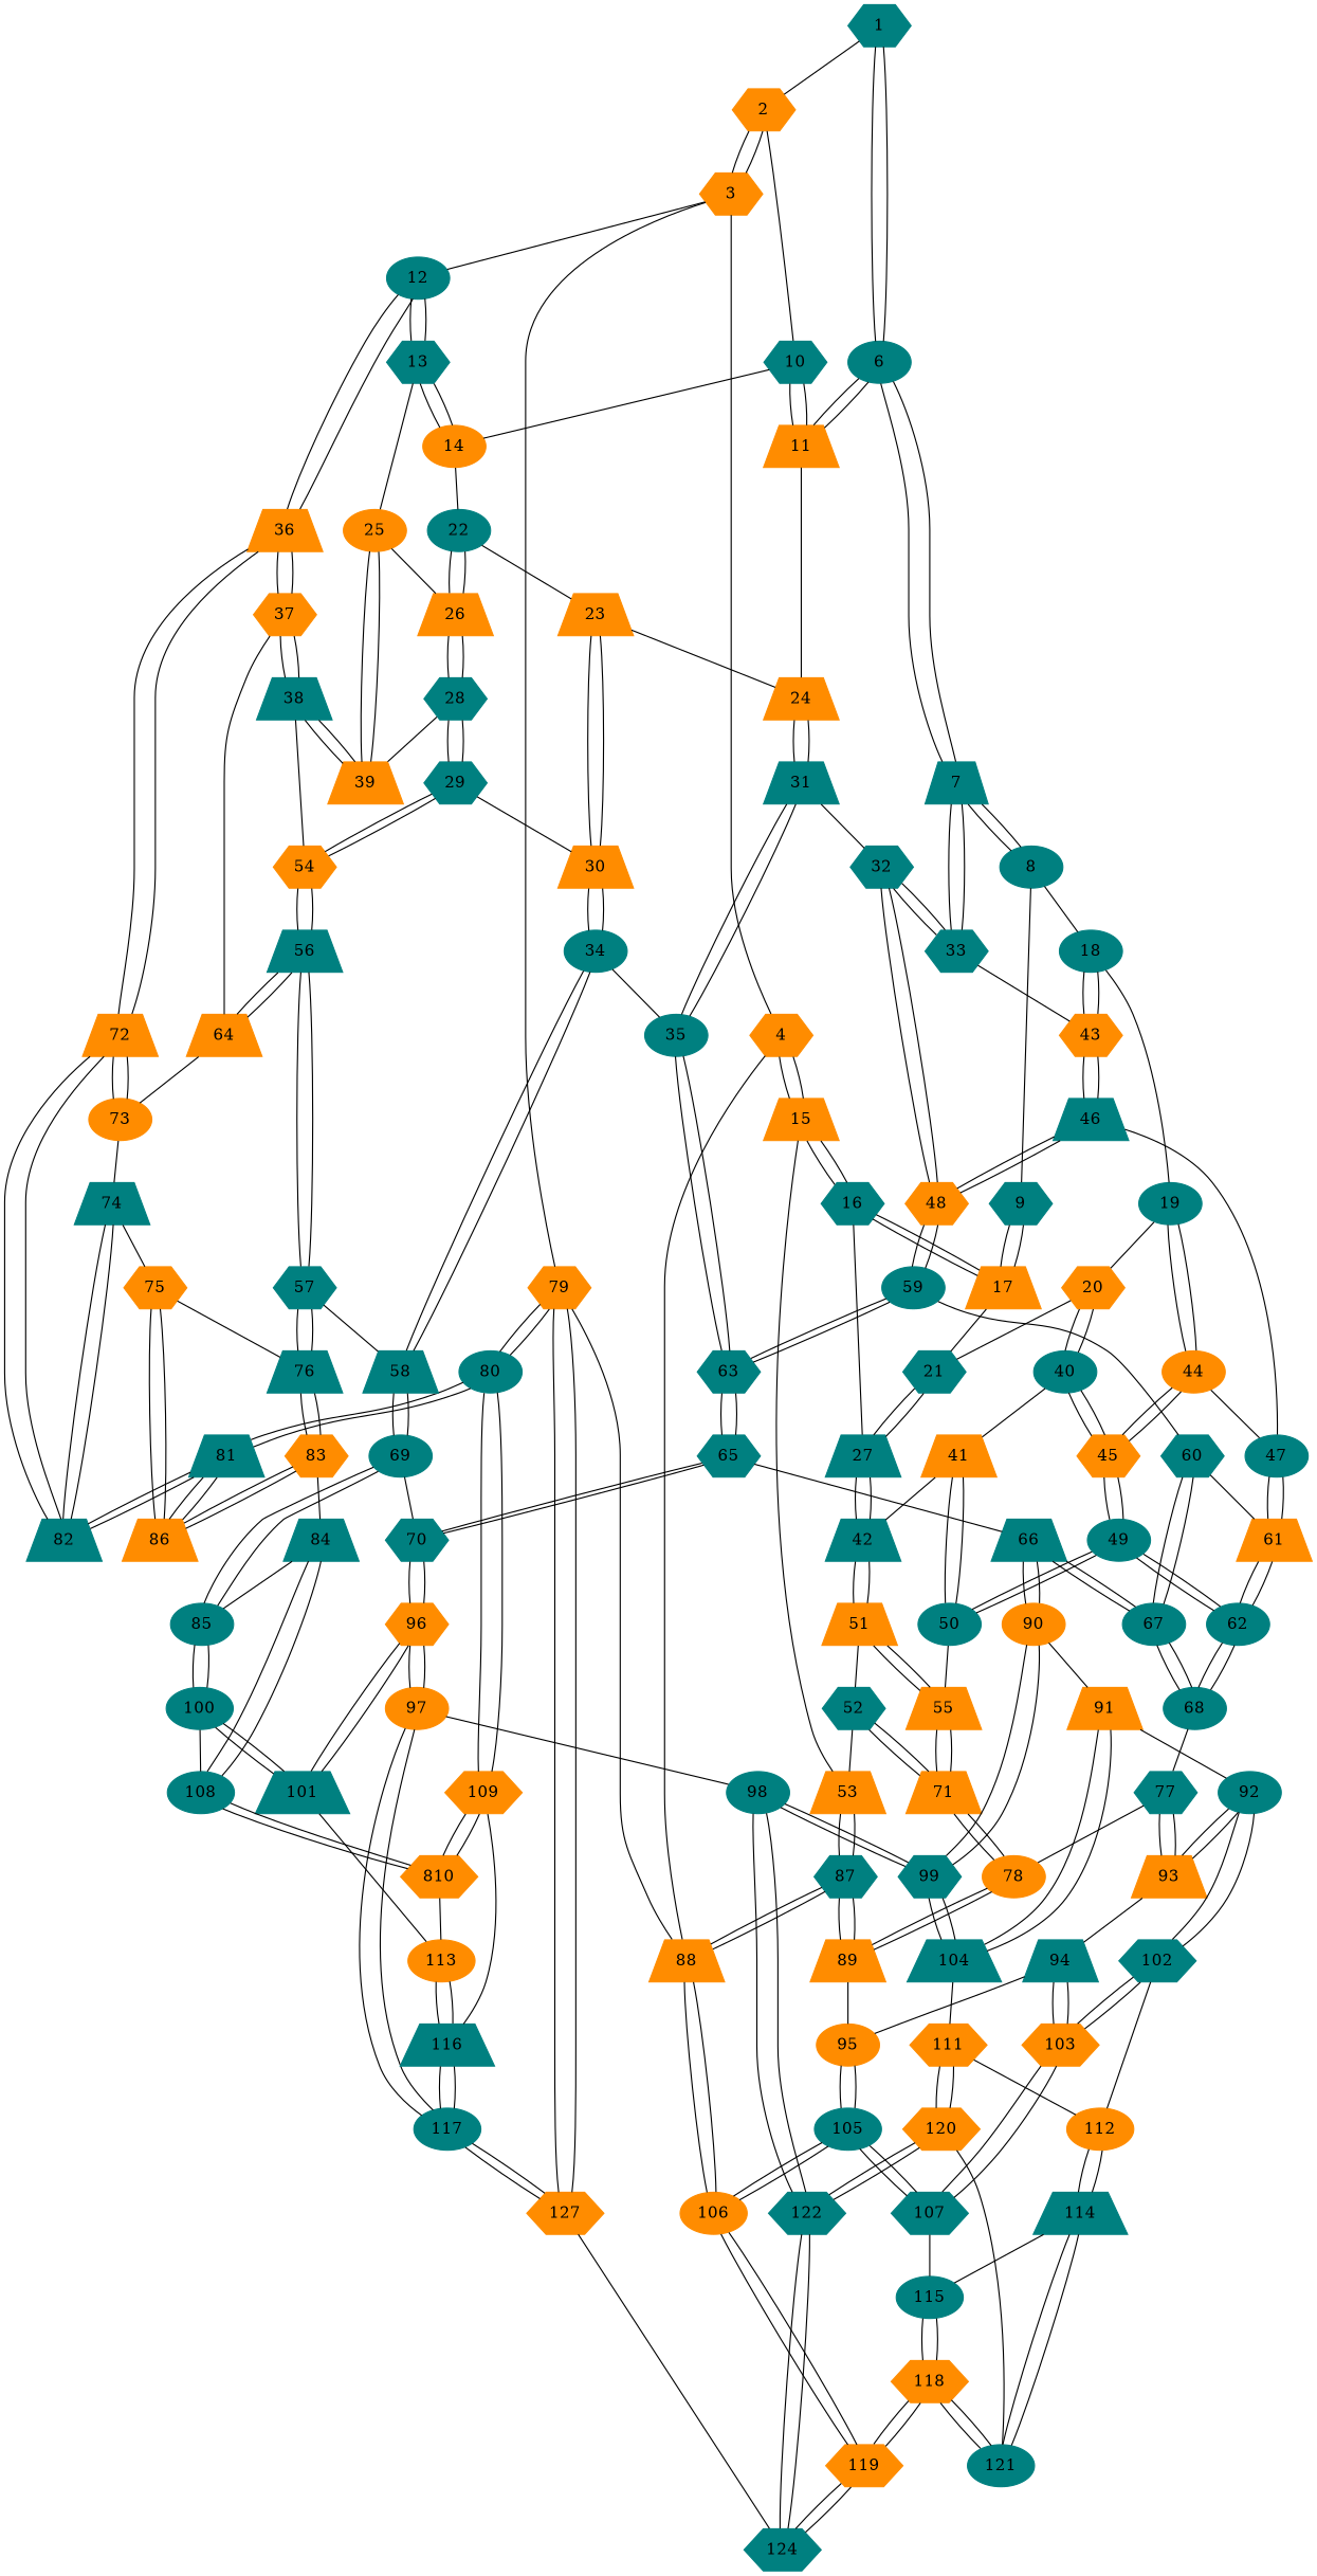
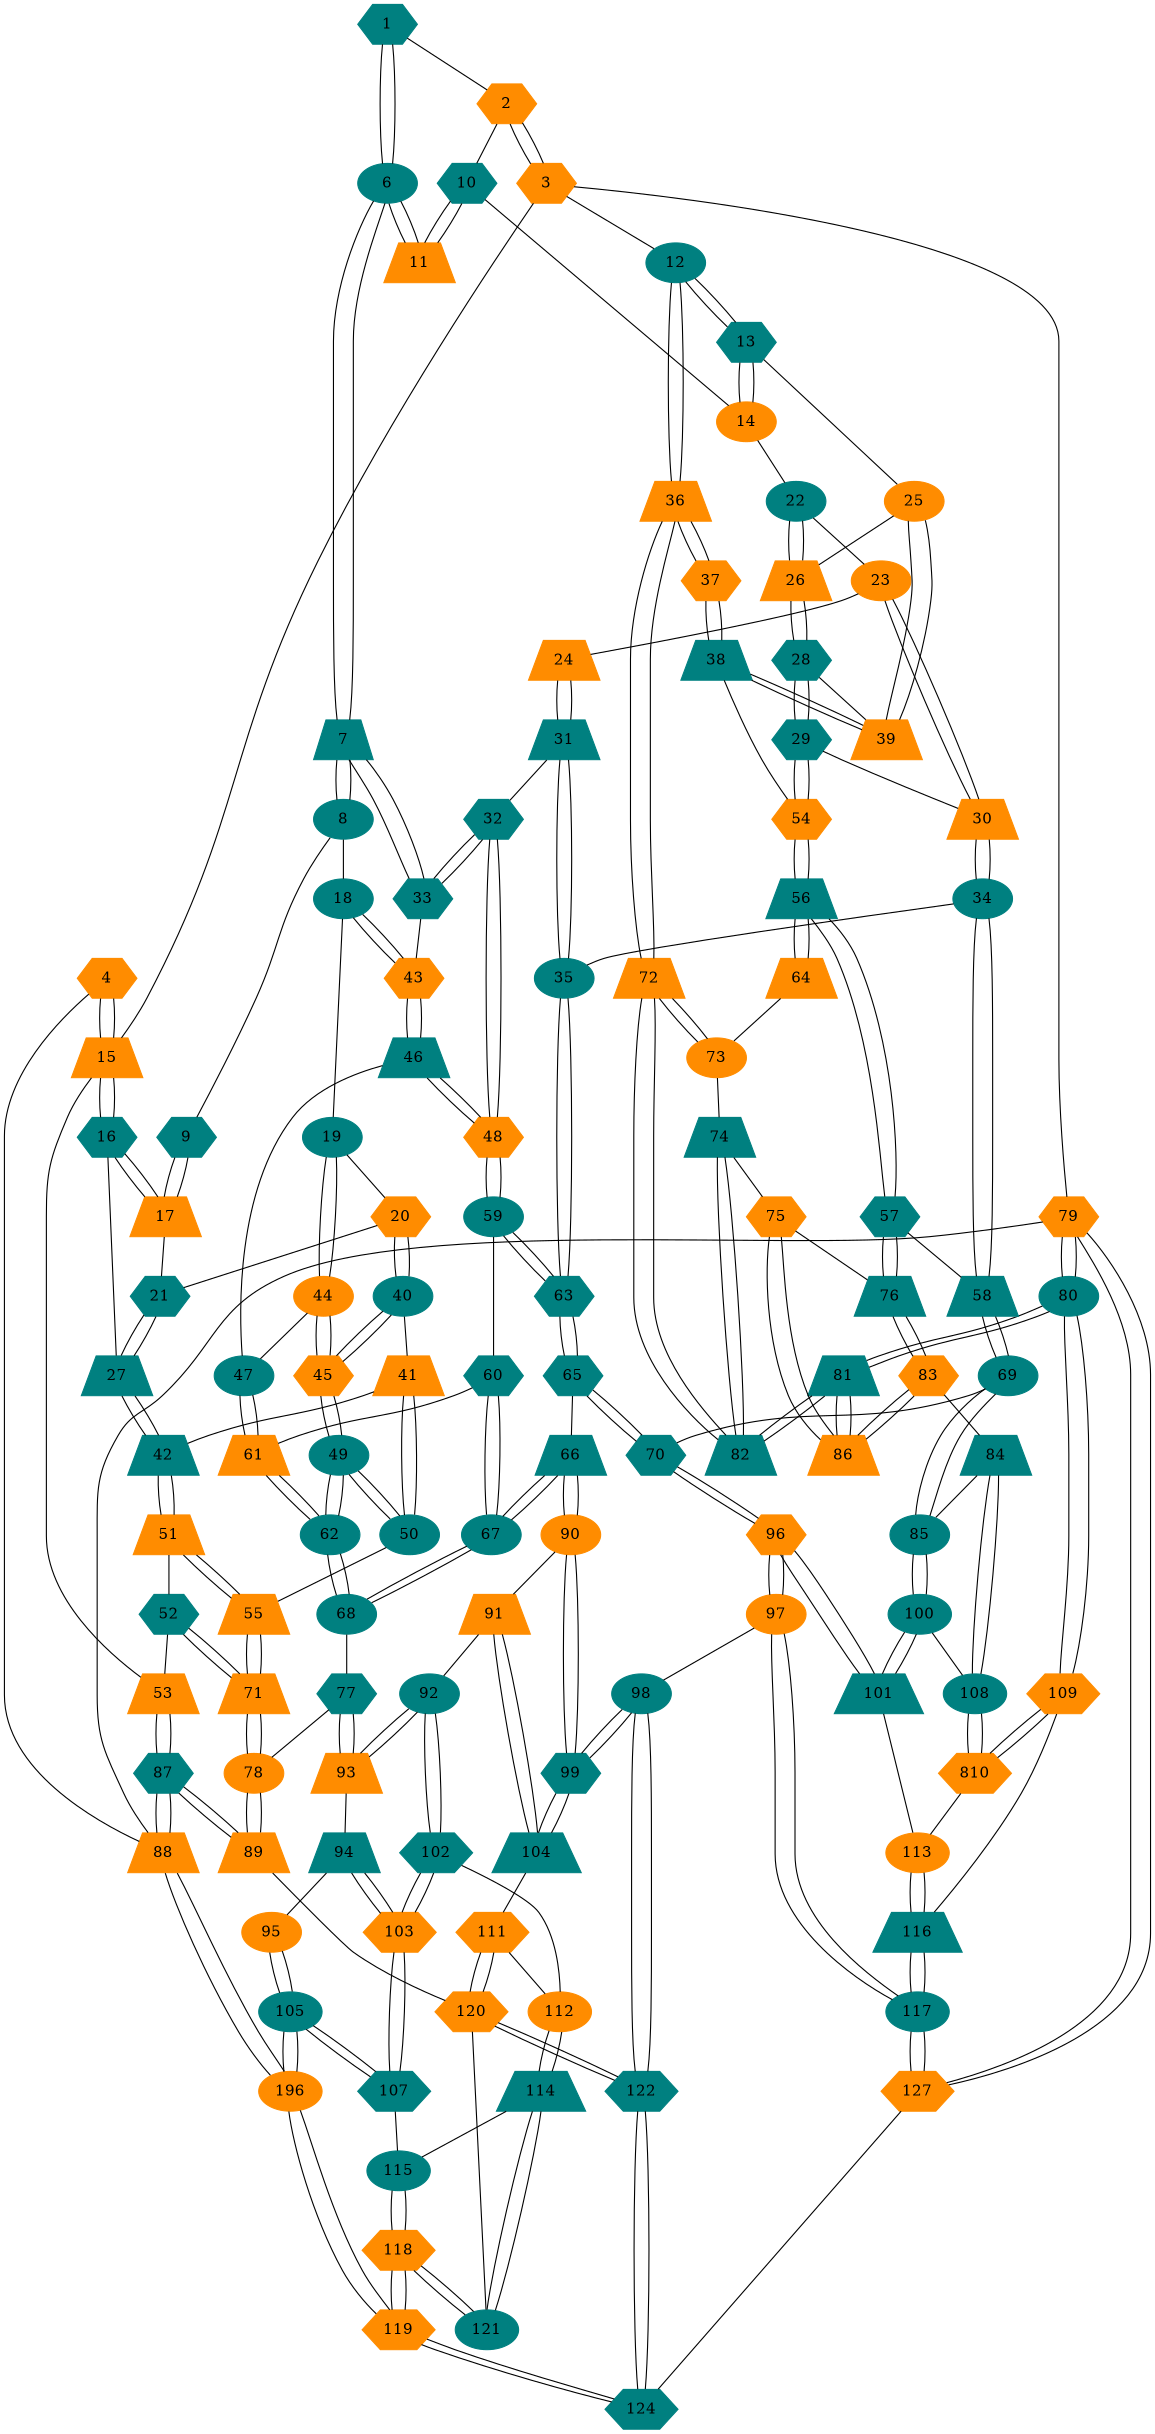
  graph {
    node [color=teal shape=hexagon style=filled]
    2 [color=darkorange]
    1
    6 [shape=ellipse]
    3 [color=darkorange]
    10
    7 [shape=trapezium]
    11 [color=darkorange shape=trapezium]
    4 [color=darkorange]
    12 [shape=ellipse]
    79 [color=darkorange]
    14 [color=darkorange shape=ellipse]
    15 [color=darkorange shape=trapezium]
    88 [color=darkorange shape=trapezium]
    13
    36 [color=darkorange shape=trapezium]
    80 [shape=ellipse]
    n17 [color=darkorange label=127]
    16
    53 [color=darkorange shape=trapezium]
-   106 [color=darkorange shape=ellipse]
+   106 [color=darkorange shape=ellipse label=196]
    17 [color=darkorange shape=trapezium]
    9
    8 [shape=ellipse]
    33
    24 [color=darkorange shape=trapezium]
    18 [shape=ellipse]
    43 [color=darkorange]
    19 [shape=ellipse]
    21
    22 [shape=ellipse]
    31 [shape=trapezium]
    25 [color=darkorange shape=ellipse]
    37 [color=darkorange]
    72 [color=darkorange shape=trapezium]
    26 [color=darkorange shape=trapezium]
    39 [color=darkorange shape=trapezium]
-   23 [color=darkorange shape=trapezium]
+   23 [color=darkorange shape=ellipse]
    27 [shape=trapezium]
    87
    42 [shape=trapezium]
    20 [color=darkorange]
    44 [color=darkorange shape=ellipse]
    46 [shape=trapezium]
    40 [shape=ellipse]
    45 [color=darkorange]
    47 [shape=ellipse]
    41 [color=darkorange shape=trapezium]
    30 [color=darkorange shape=trapezium]
    28
    34 [shape=ellipse]
    32
    35 [shape=ellipse]
    29
    51 [color=darkorange shape=trapezium]
    54 [color=darkorange]
    56 [shape=trapezium]
    58 [shape=trapezium]
    48 [color=darkorange]
    63
    59 [shape=ellipse]
    69 [shape=ellipse]
    65
    38 [shape=trapezium]
    64 [color=darkorange shape=trapezium]
    73 [color=darkorange shape=ellipse]
    82 [shape=trapezium]
    50 [shape=ellipse]
    49 [shape=ellipse]
    55 [color=darkorange shape=trapezium]
    52
    61 [color=darkorange shape=trapezium]
    62 [shape=ellipse]
    60
    68 [shape=ellipse]
    71 [color=darkorange shape=trapezium]
    78 [color=darkorange shape=ellipse]
    89 [color=darkorange shape=trapezium]
    57
    76 [shape=trapezium]
    83 [color=darkorange]
    70
    85 [shape=ellipse]
    67 [shape=ellipse]
    77
    66 [shape=trapezium]
    74 [shape=trapezium]
    90 [color=darkorange shape=ellipse]
    96 [color=darkorange]
    91 [color=darkorange shape=trapezium]
    99
    93 [color=darkorange shape=trapezium]
    100 [shape=ellipse]
    97 [color=darkorange shape=ellipse]
    101 [shape=trapezium]
    75 [color=darkorange]
    86 [color=darkorange shape=trapezium]
    84 [shape=trapezium]
    94 [shape=trapezium]
    95 [color=darkorange shape=ellipse]
    81 [shape=trapezium]
    109 [color=darkorange]
    124
    n103 [color=darkorange label=810]
    116 [shape=trapezium]
    108 [shape=ellipse]
    119 [color=darkorange]
    105 [shape=ellipse]
    92 [shape=ellipse]
    104 [shape=trapezium]
    102
    111 [color=darkorange]
    103 [color=darkorange]
    112 [color=darkorange shape=ellipse]
    107
    98 [shape=ellipse]
    117 [shape=ellipse]
    113 [color=darkorange shape=ellipse]
    122
    114 [shape=trapezium]
    115 [shape=ellipse]
    120 [color=darkorange]
    118 [color=darkorange]
    121 [shape=ellipse]
    2 -- 3
    2 -- 3
    2 -- 10
    1 -- 2
    1 -- 6
    1 -- 6
    6 -- 7
    6 -- 7
    6 -- 11
    6 -- 11
-   3 -- 4
+   3 -- 15
    3 -- 12
    3 -- 79
    10 -- 11
    10 -- 11
    10 -- 14
    7 -- 8
    7 -- 8
    7 -- 33
    7 -- 33
-   11 -- 24
    4 -- 15
    4 -- 15
    4 -- 88
    12 -- 13
    12 -- 13
    12 -- 36
    12 -- 36
    79 -- 88
    79 -- 80
    79 -- 80
    79 -- n17
    79 -- n17
    14 -- 22
    15 -- 16
    15 -- 16
    15 -- 53
    88 -- 106
    88 -- 106
    13 -- 14
    13 -- 14
    13 -- 25
    36 -- 37
    36 -- 37
    36 -- 72
    36 -- 72
    80 -- 81
    80 -- 81
    80 -- 109
    80 -- 109
    n17 -- 124
    16 -- 17
    16 -- 17
    16 -- 27
    53 -- 87
    53 -- 87
    106 -- 119
    106 -- 119
    17 -- 21
    9 -- 17
    9 -- 17
    8 -- 9
    8 -- 18
    33 -- 43
    24 -- 31
    24 -- 31
    18 -- 43
    18 -- 43
    18 -- 19
    43 -- 46
    43 -- 46
    19 -- 20
    19 -- 44
    19 -- 44
    21 -- 27
    21 -- 27
    22 -- 26
    22 -- 26
    22 -- 23
    31 -- 32
    31 -- 35
    31 -- 35
    25 -- 26
    25 -- 39
    25 -- 39
    37 -- 38
    37 -- 38
-   37 -- 64
    72 -- 73
    72 -- 73
    72 -- 82
    72 -- 82
    26 -- 28
    26 -- 28
    23 -- 24
    23 -- 30
    23 -- 30
    27 -- 42
    27 -- 42
    87 -- 88
    87 -- 88
    87 -- 89
    87 -- 89
    42 -- 51
    42 -- 51
    20 -- 21
    20 -- 40
    20 -- 40
    44 -- 45
    44 -- 45
    44 -- 47
    46 -- 47
    46 -- 48
    46 -- 48
    40 -- 45
    40 -- 45
    40 -- 41
    45 -- 49
    45 -- 49
    47 -- 61
    47 -- 61
    41 -- 42
    41 -- 50
    41 -- 50
    30 -- 34
    30 -- 34
    28 -- 39
    28 -- 29
    28 -- 29
    34 -- 35
    34 -- 58
    34 -- 58
    32 -- 33
    32 -- 33
    32 -- 48
    32 -- 48
    35 -- 63
    35 -- 63
    29 -- 30
    29 -- 54
    29 -- 54
    51 -- 55
    51 -- 55
    51 -- 52
    54 -- 56
    54 -- 56
    56 -- 64
    56 -- 64
    56 -- 57
    56 -- 57
    58 -- 69
    58 -- 69
    48 -- 59
    48 -- 59
    63 -- 65
    63 -- 65
    59 -- 63
    59 -- 63
    59 -- 60
    69 -- 70
    69 -- 85
    69 -- 85
    65 -- 70
    65 -- 70
    65 -- 66
    38 -- 39
    38 -- 39
    38 -- 54
    64 -- 73
    73 -- 74
    50 -- 55
    49 -- 50
    49 -- 50
    49 -- 62
    49 -- 62
    55 -- 71
    55 -- 71
    52 -- 53
    52 -- 71
    52 -- 71
    61 -- 62
    61 -- 62
    62 -- 68
    62 -- 68
    60 -- 61
    60 -- 67
    60 -- 67
    68 -- 77
    71 -- 78
    71 -- 78
    78 -- 89
    78 -- 89
-   89 -- 95
+   89 -- 120
    57 -- 58
    57 -- 76
    57 -- 76
    76 -- 83
    76 -- 83
    83 -- 86
    83 -- 86
    83 -- 84
    70 -- 96
    70 -- 96
    85 -- 100
    85 -- 100
    67 -- 68
    67 -- 68
    77 -- 78
    77 -- 93
    77 -- 93
    66 -- 67
    66 -- 67
    66 -- 90
    66 -- 90
    74 -- 82
    74 -- 82
    74 -- 75
    90 -- 91
    90 -- 99
    90 -- 99
    96 -- 97
    96 -- 97
    96 -- 101
    96 -- 101
    91 -- 92
    91 -- 104
    91 -- 104
    99 -- 104
    99 -- 104
    93 -- 94
    100 -- 101
    100 -- 101
    100 -- 108
    97 -- 98
    97 -- 117
    97 -- 117
    101 -- 113
    75 -- 76
    75 -- 86
    75 -- 86
    84 -- 85
    84 -- 108
    84 -- 108
    94 -- 95
    94 -- 103
    94 -- 103
    95 -- 105
    95 -- 105
    81 -- 82
    81 -- 82
    81 -- 86
    81 -- 86
    109 -- n103
    109 -- n103
    109 -- 116
    n103 -- 113
    116 -- 117
    116 -- 117
    108 -- n103
    108 -- n103
    119 -- 124
    119 -- 124
    105 -- 106
    105 -- 106
    105 -- 107
    105 -- 107
    92 -- 93
    92 -- 93
    92 -- 102
    92 -- 102
    104 -- 111
    102 -- 103
    102 -- 103
    102 -- 112
    111 -- 112
    111 -- 120
    111 -- 120
    103 -- 107
    103 -- 107
    112 -- 114
    112 -- 114
    107 -- 115
    98 -- 99
    98 -- 99
    98 -- 122
    98 -- 122
    117 -- n17
    117 -- n17
    113 -- 116
    113 -- 116
    122 -- 124
    122 -- 124
    114 -- 115
    114 -- 121
    114 -- 121
    115 -- 118
    115 -- 118
    120 -- 122
    120 -- 122
    120 -- 121
    118 -- 119
    118 -- 119
    118 -- 121
    118 -- 121
  }
